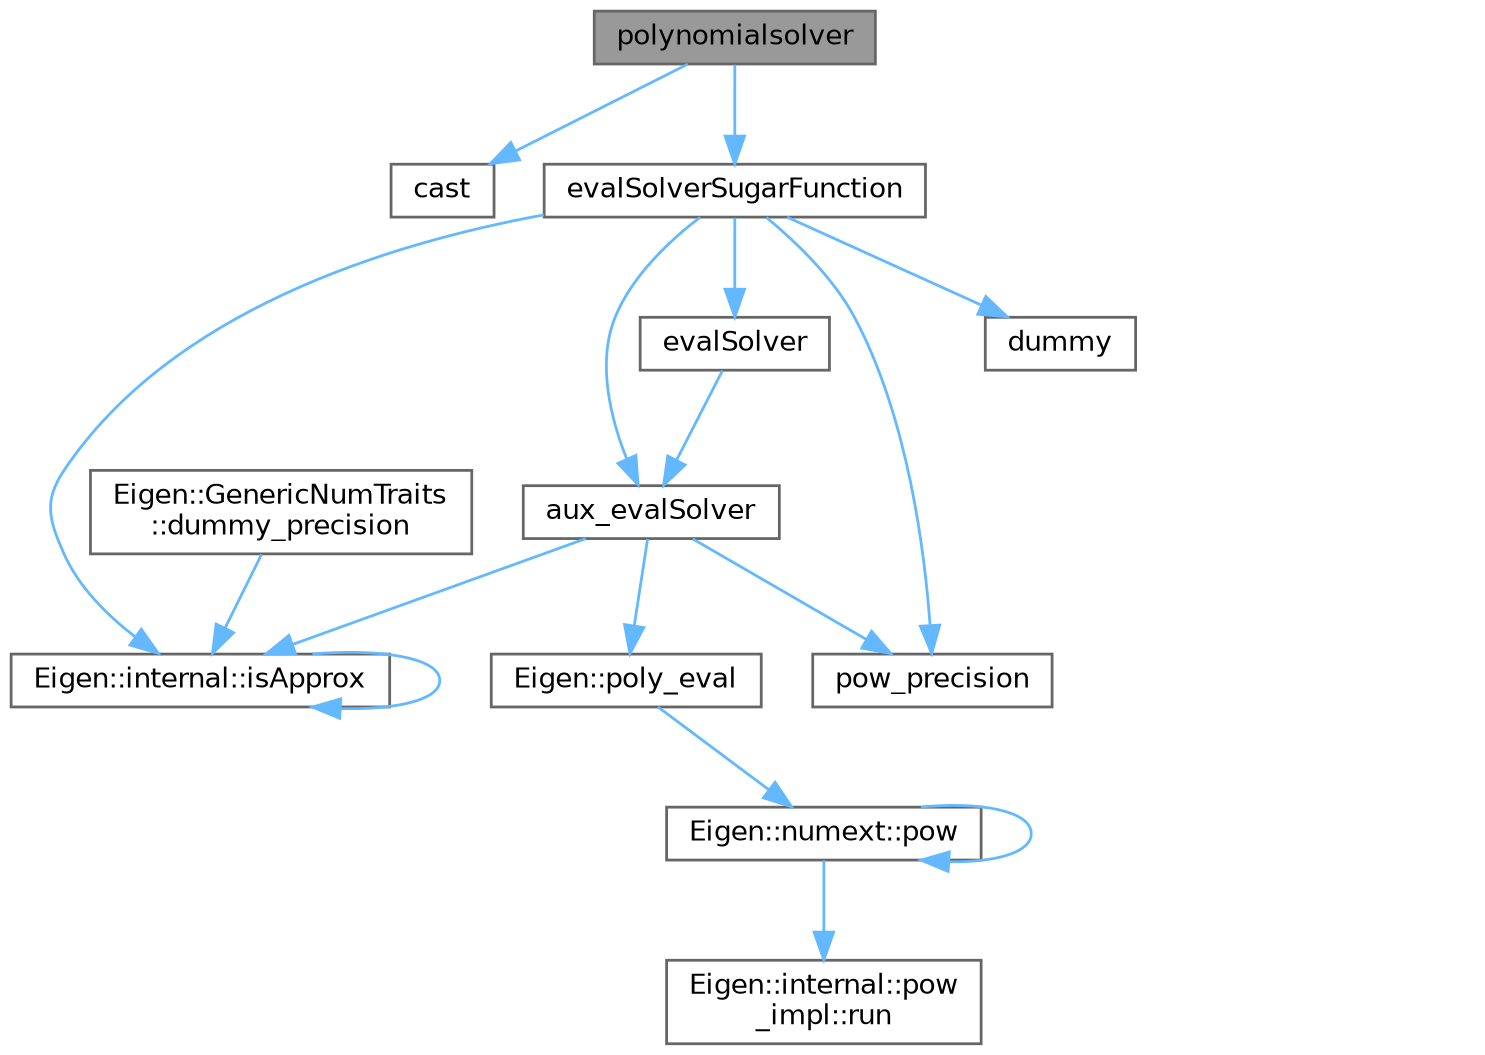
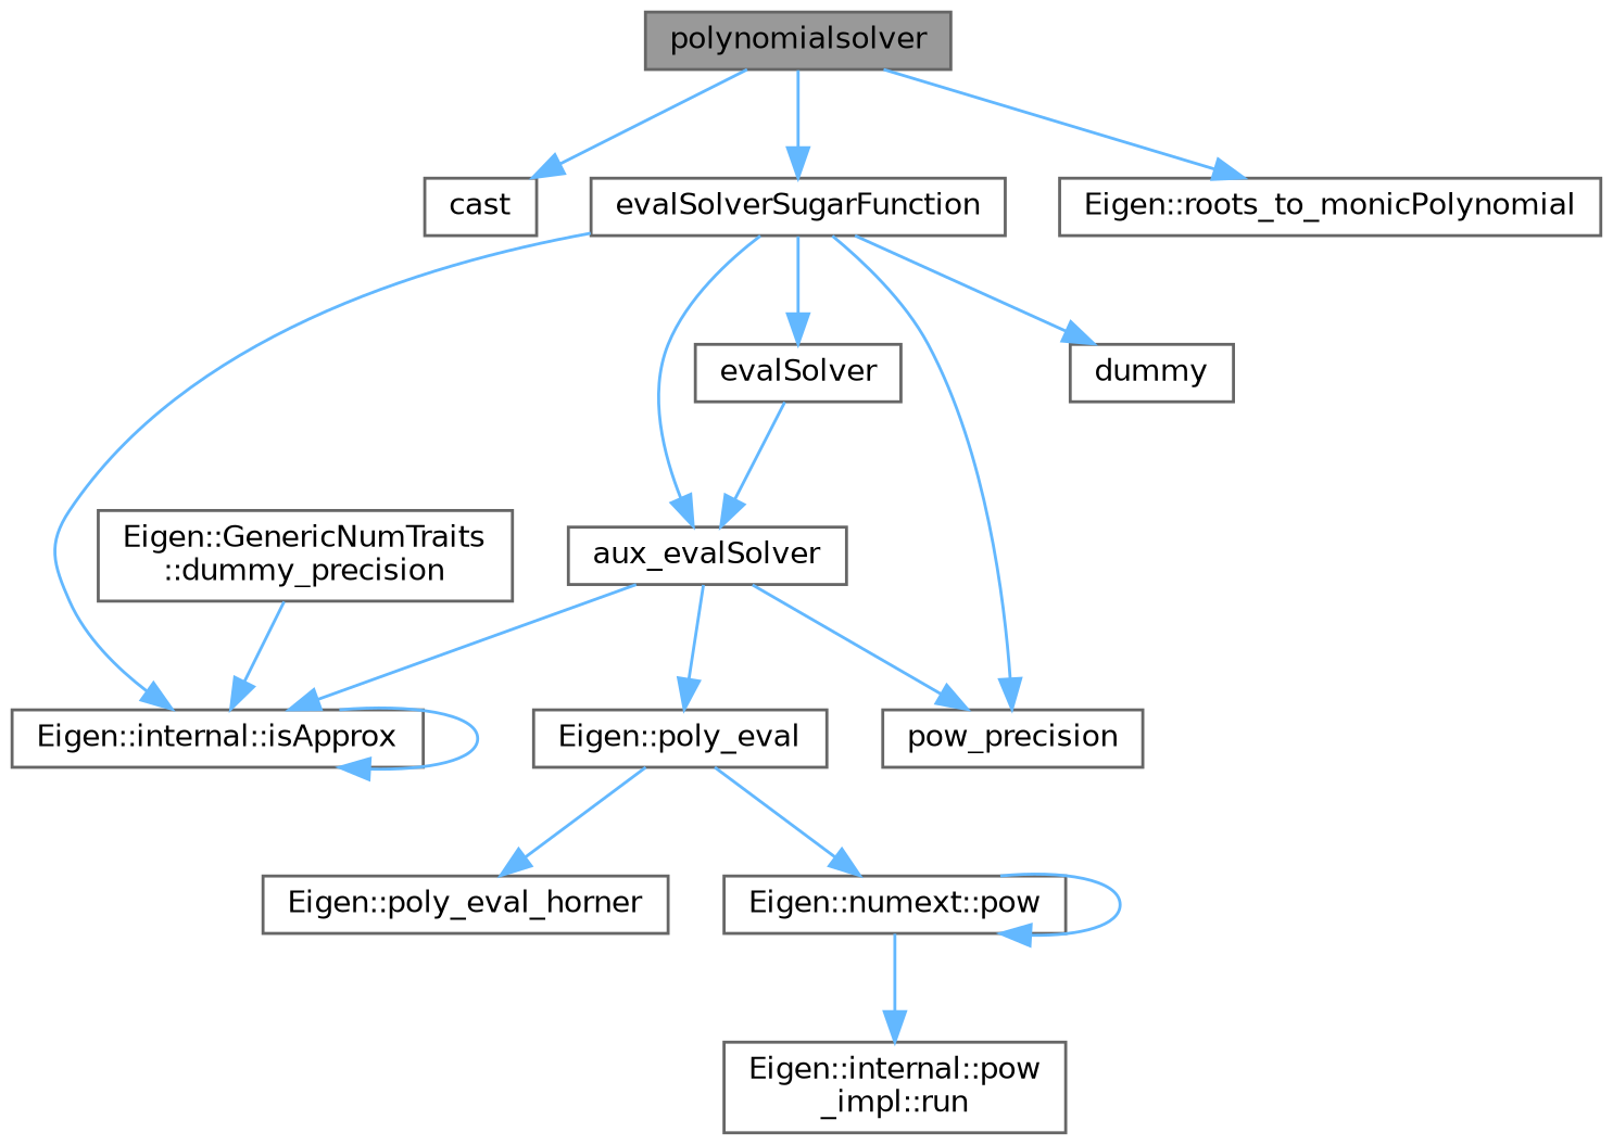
  digraph {
    rankdir=TB
    node [color=grey40 fillcolor=white fontname=Helvetica fontsize=10 shape=box style=filled]
    edge [color=steelblue1 fontname=Helvetica fontsize=10 labelfontname=Helvetica labelfontsize=10 style=solid]
    n1 [color=gray40 fillcolor=grey60 fontcolor=black height=0.2 label=polynomialsolver width=0.4]
    n2 [height=0.2 label=cast width=0.4]
    n3 [height=0.2 label=evalSolverSugarFunction width=0.4]
+   n4 [height=0.2 label="Eigen::roots_to_monicPolynomial" width=0.4]
    n5 [height=0.2 label=evalSolver width=0.4]
    n6 [height=0.2 label=aux_evalSolver width=0.4]
    n7 [height=0.2 label="Eigen::internal::isApprox" width=0.4]
    n8 [height=0.2 label=pow_precision width=0.4]
    n9 [height=0.2 label=dummy width=0.4]
    n10 [height=0.2 label="Eigen::poly_eval" width=0.4]
+   n11 [height=0.2 label="Eigen::poly_eval_horner" width=0.4]
    n12 [height=0.2 label="Eigen::numext::pow" width=0.4]
    n13 [height=0.2 label="Eigen::GenericNumTraits\l::dummy_precision" width=0.4]
    n14 [height=0.2 label="Eigen::internal::pow\l_impl::run" width=0.4]
    n1 -> n2
    n1 -> n3
+   n1 -> n4
    n3 -> n5
    n3 -> n6
    n3 -> n7
    n3 -> n8
    n3 -> n9
    n5 -> n6
    n6 -> n7
    n6 -> n8
    n6 -> n10
    n7 -> n7
+   n10 -> n11
    n10 -> n12
    n12 -> n12
    n12 -> n14
    n13 -> n7
  }
